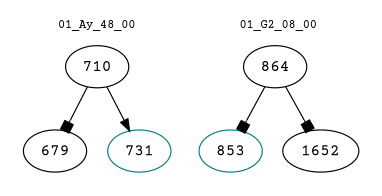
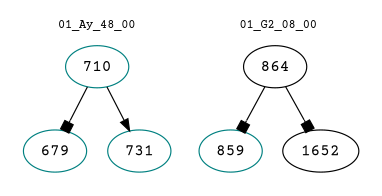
  digraph {
    fontname="Courier Prime"
    node [color=teal fontname="Courier Prime"]
    edge [arrowhead=box color=black fontname="Courier Prime"]
-   n1 [color=black label=710]
-   n2 [color=black label=679]
+   n1 [label=710]
+   n2 [label=679]
    n3 [label=731]
    n4 [color=black label=864]
-   n5 [label=853]
+   n5 [label=859]
    n6 [color=black label=1652]
    subgraph cluster_1 {
      color=white
      fontsize=10
      label="01_Ay_48_00"
      n1
      n2
      n3
    }
    subgraph cluster_2 {
      color=white
      fontsize=10
      label="01_G2_08_00"
      n4
      n5
      n6
    }
    n1 -> n2
    n1 -> n3 [arrowhead=normal]
    n4 -> n5
    n4 -> n6
  }
